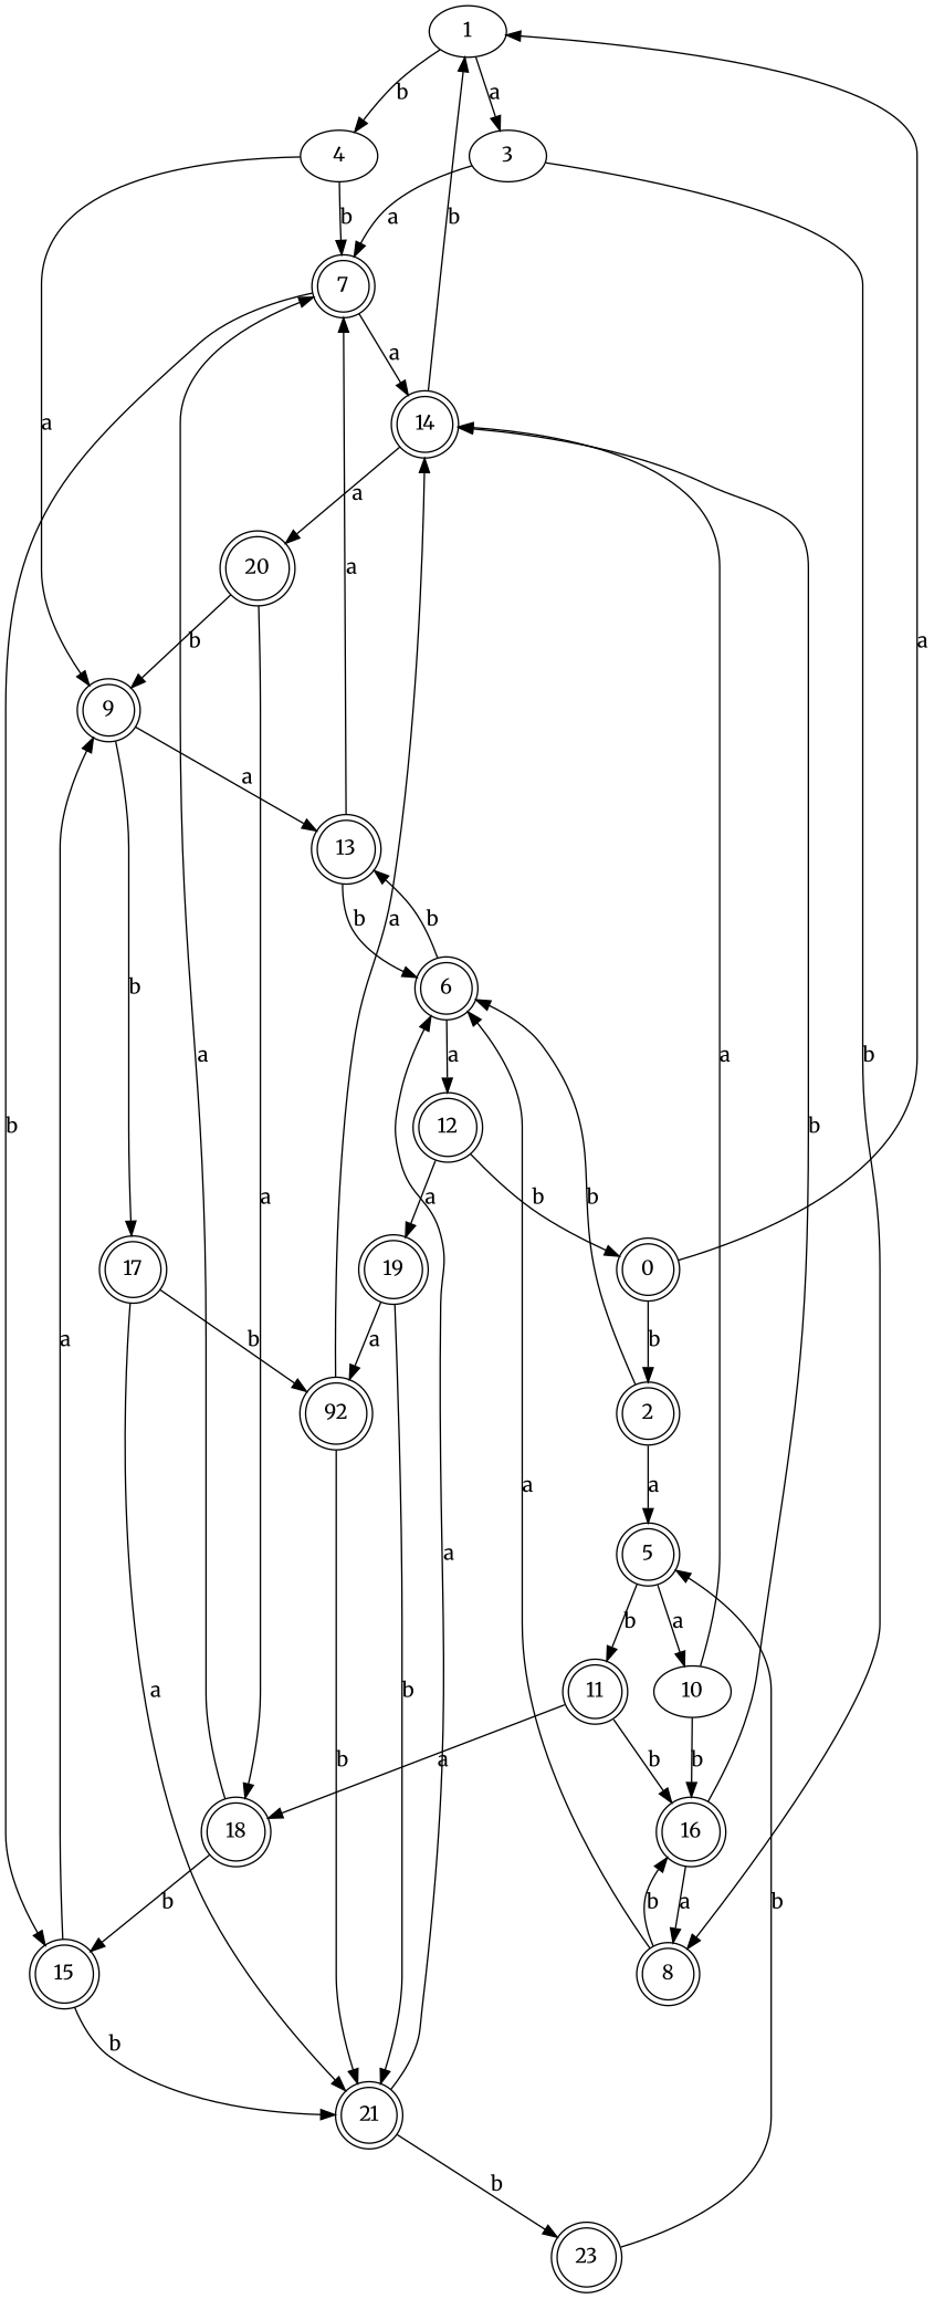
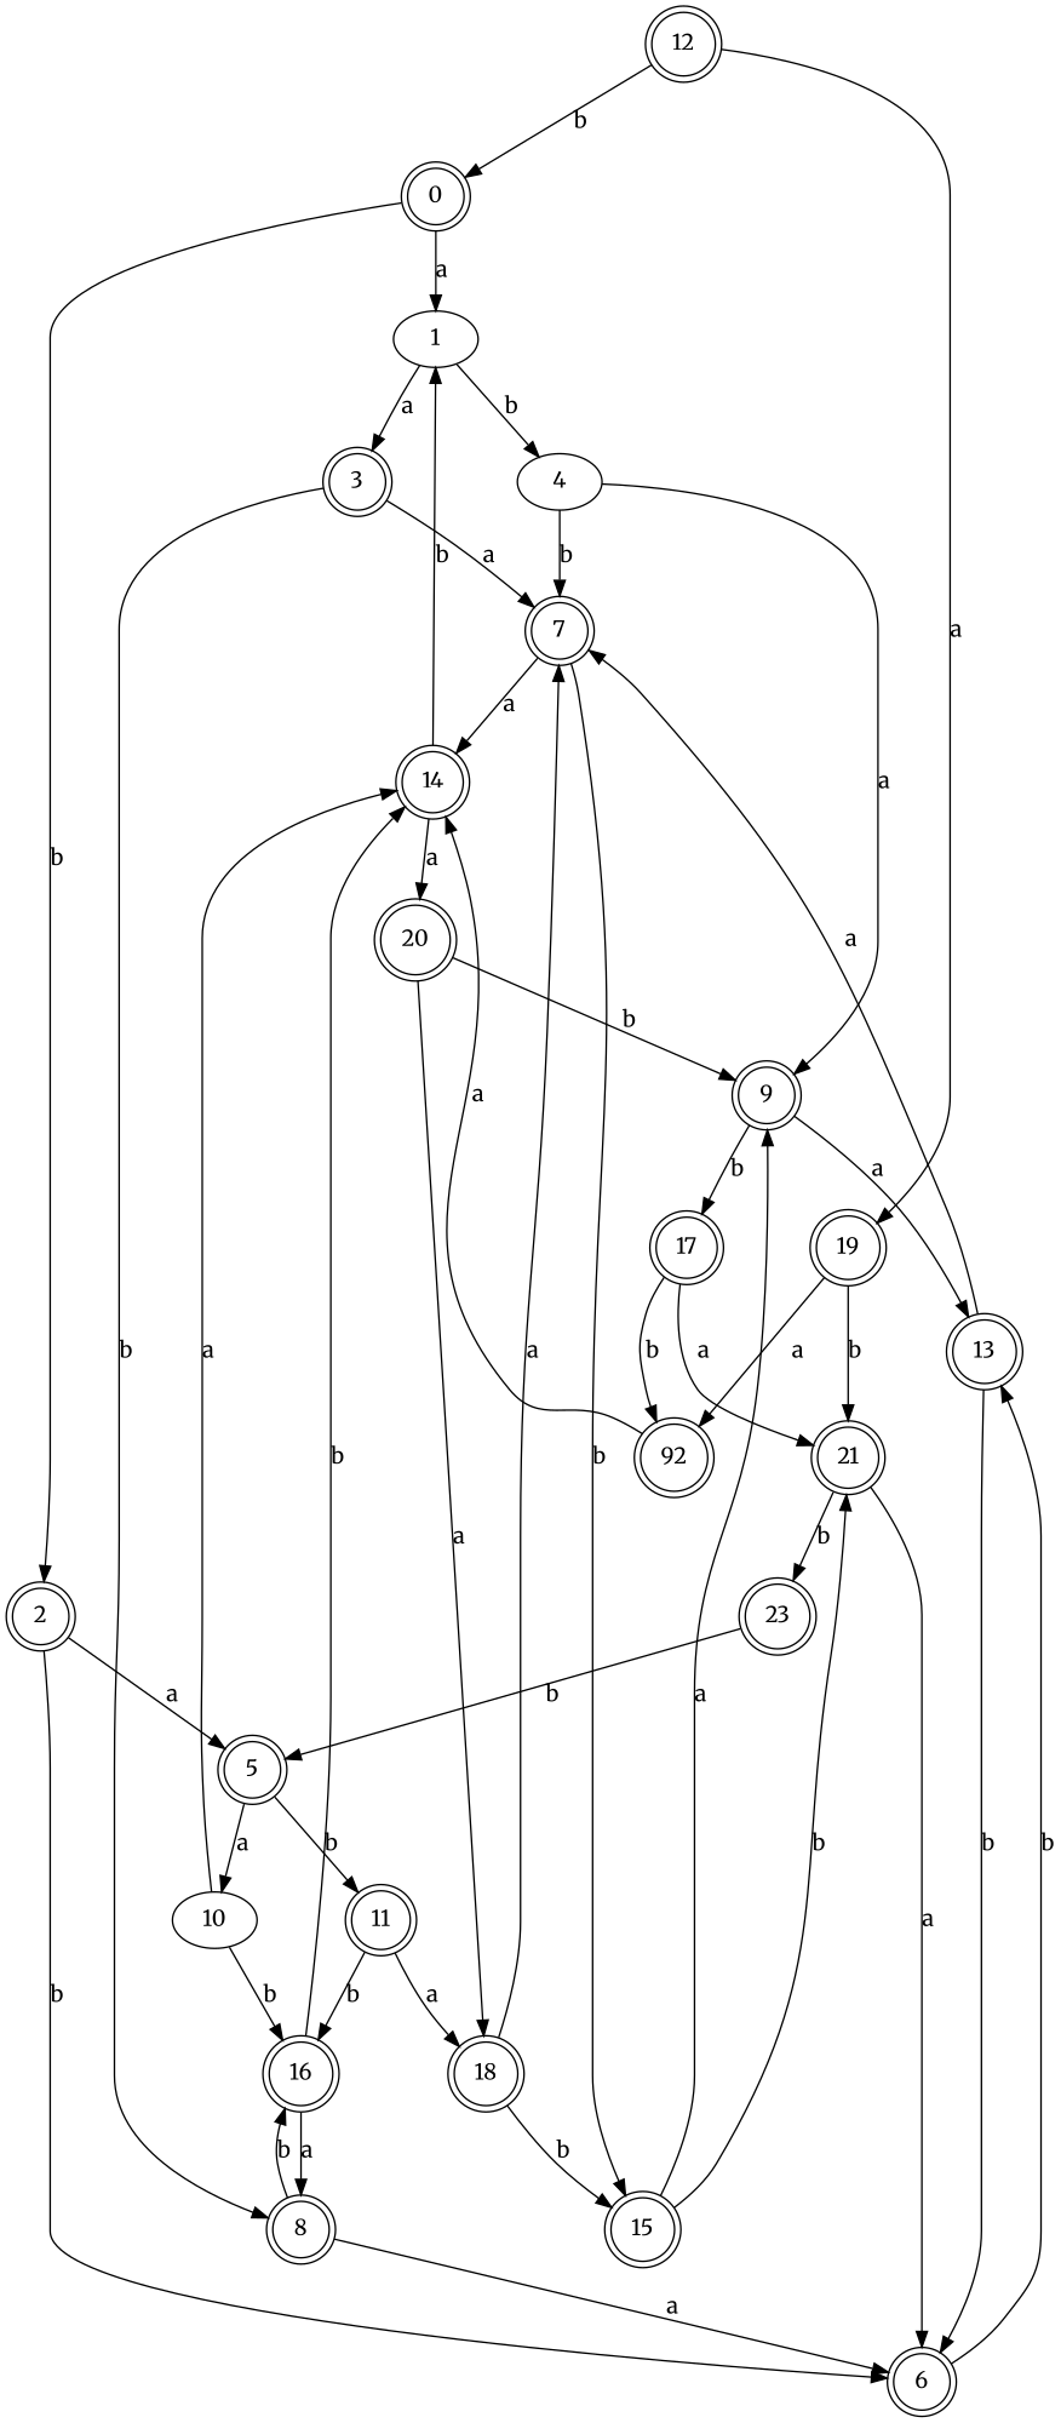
  digraph {
    fontname=Merriweather
    node [fontname=Merriweather shape=doublecircle]
    edge [fontname=Merriweather]
    1 [shape=""]
    0
    2
-   3 [shape=ellipse]
+   3
    4 [shape=""]
    5
    6
    7
    8
    9
    10 [shape=""]
    11
    12
    13
    14
    15
    16
    17
    18
    19
    20
    21
    n23 [label=92]
    23
    1 -> 3 [label=a]
    1 -> 4 [label=b]
    0 -> 1 [label=a]
    0 -> 2 [label=b]
    2 -> 5 [label=a]
    2 -> 6 [label=b]
    3 -> 7 [label=a]
    3 -> 8 [label=b]
    4 -> 7 [label=b]
    4 -> 9 [label=a]
    5 -> 10 [label=a]
    5 -> 11 [label=b]
-   6 -> 12 [label=a]
    6 -> 13 [label=b]
    7 -> 14 [label=a]
    7 -> 15 [label=b]
    8 -> 6 [label=a]
    8 -> 16 [label=b]
    9 -> 13 [label=a]
    9 -> 17 [label=b]
    10 -> 14 [label=a]
    10 -> 16 [label=b]
    11 -> 16 [label=b]
    11 -> 18 [label=a]
    12 -> 0 [label=b]
    12 -> 19 [label=a]
    13 -> 6 [label=b]
    13 -> 7 [label=a]
    14 -> 1 [label=b]
    14 -> 20 [label=a]
    15 -> 9 [label=a]
    15 -> 21 [label=b]
    16 -> 8 [label=a]
    16 -> 14 [label=b]
    17 -> 21 [label=a]
    17 -> n23 [label=b]
    18 -> 7 [label=a]
    18 -> 15 [label=b]
    19 -> 21 [label=b]
    19 -> n23 [label=a]
    20 -> 9 [label=b]
    20 -> 18 [label=a]
    21 -> 6 [label=a]
    21 -> 23 [label=b]
    n23 -> 14 [label=a]
-   n23 -> 21 [label=b]
    23 -> 5 [label=b]
  }
